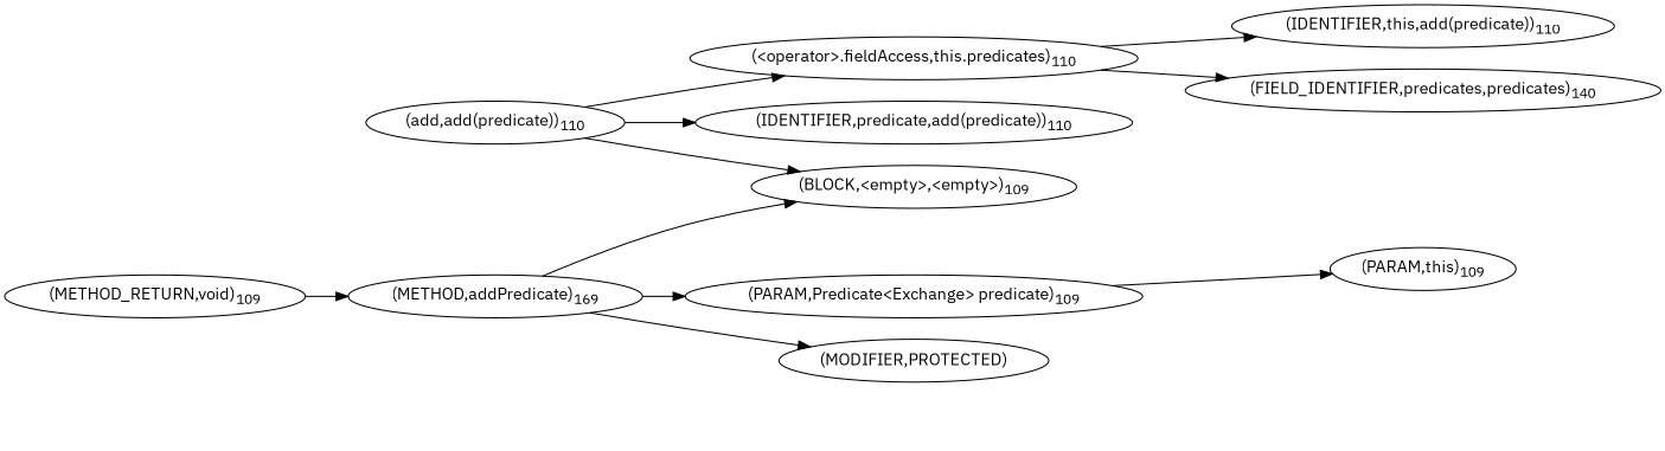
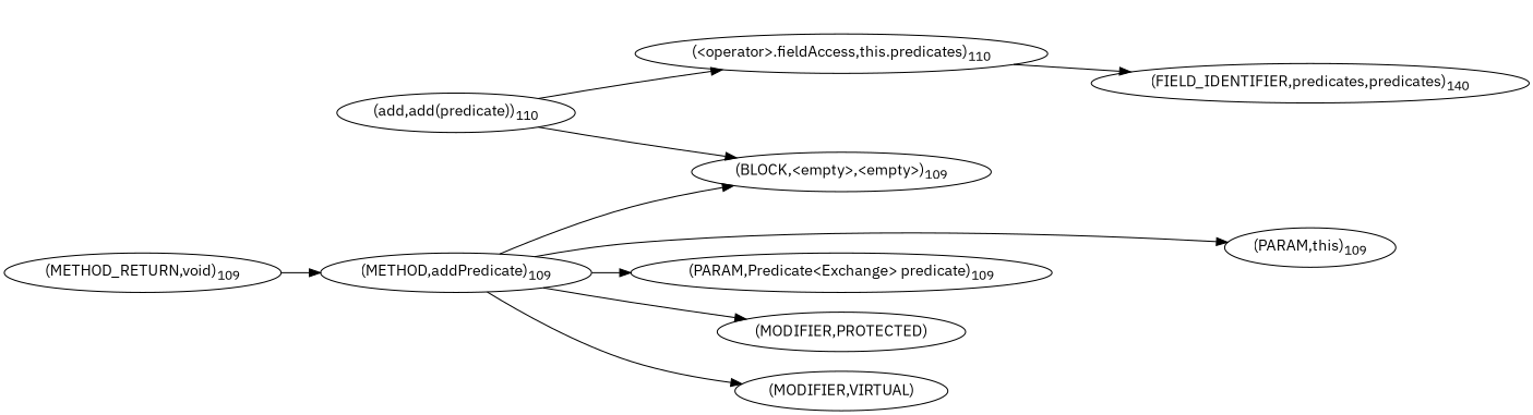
  digraph {
    fontname="IBM Plex Sans"
    rankdir=LR
    node [fontname="IBM Plex Sans"]
    edge [fontname="IBM Plex Sans"]
-   n1 [label=<(METHOD,addPredicate)<SUB>169</SUB>>]
+   n1 [label=<(METHOD,addPredicate)<SUB>109</SUB>>]
    n2 [label=<(PARAM,this)<SUB>109</SUB>>]
    n3 [label=<(PARAM,Predicate&lt;Exchange&gt; predicate)<SUB>109</SUB>>]
    n4 [label=<(BLOCK,&lt;empty&gt;,&lt;empty&gt;)<SUB>109</SUB>>]
    n5 [label=<(MODIFIER,PROTECTED)>]
+   n6 [label=<(MODIFIER,VIRTUAL)>]
    n7 [label=<(METHOD_RETURN,void)<SUB>109</SUB>>]
    n8 [label=<(add,add(predicate))<SUB>110</SUB>>]
    n9 [label=<(&lt;operator&gt;.fieldAccess,this.predicates)<SUB>110</SUB>>]
-   n10 [label=<(IDENTIFIER,predicate,add(predicate))<SUB>110</SUB>>]
-   n11 [label=<(IDENTIFIER,this,add(predicate))<SUB>110</SUB>>]
    n12 [label=<(FIELD_IDENTIFIER,predicates,predicates)<SUB>140</SUB>>]
-   n3 -> n2
+   n1 -> n2
    n1 -> n3
    n1 -> n4
    n1 -> n5
+   n1 -> n6
    n7 -> n1
    n8 -> n4
    n8 -> n9
-   n8 -> n10
-   n9 -> n11
    n9 -> n12
  }
